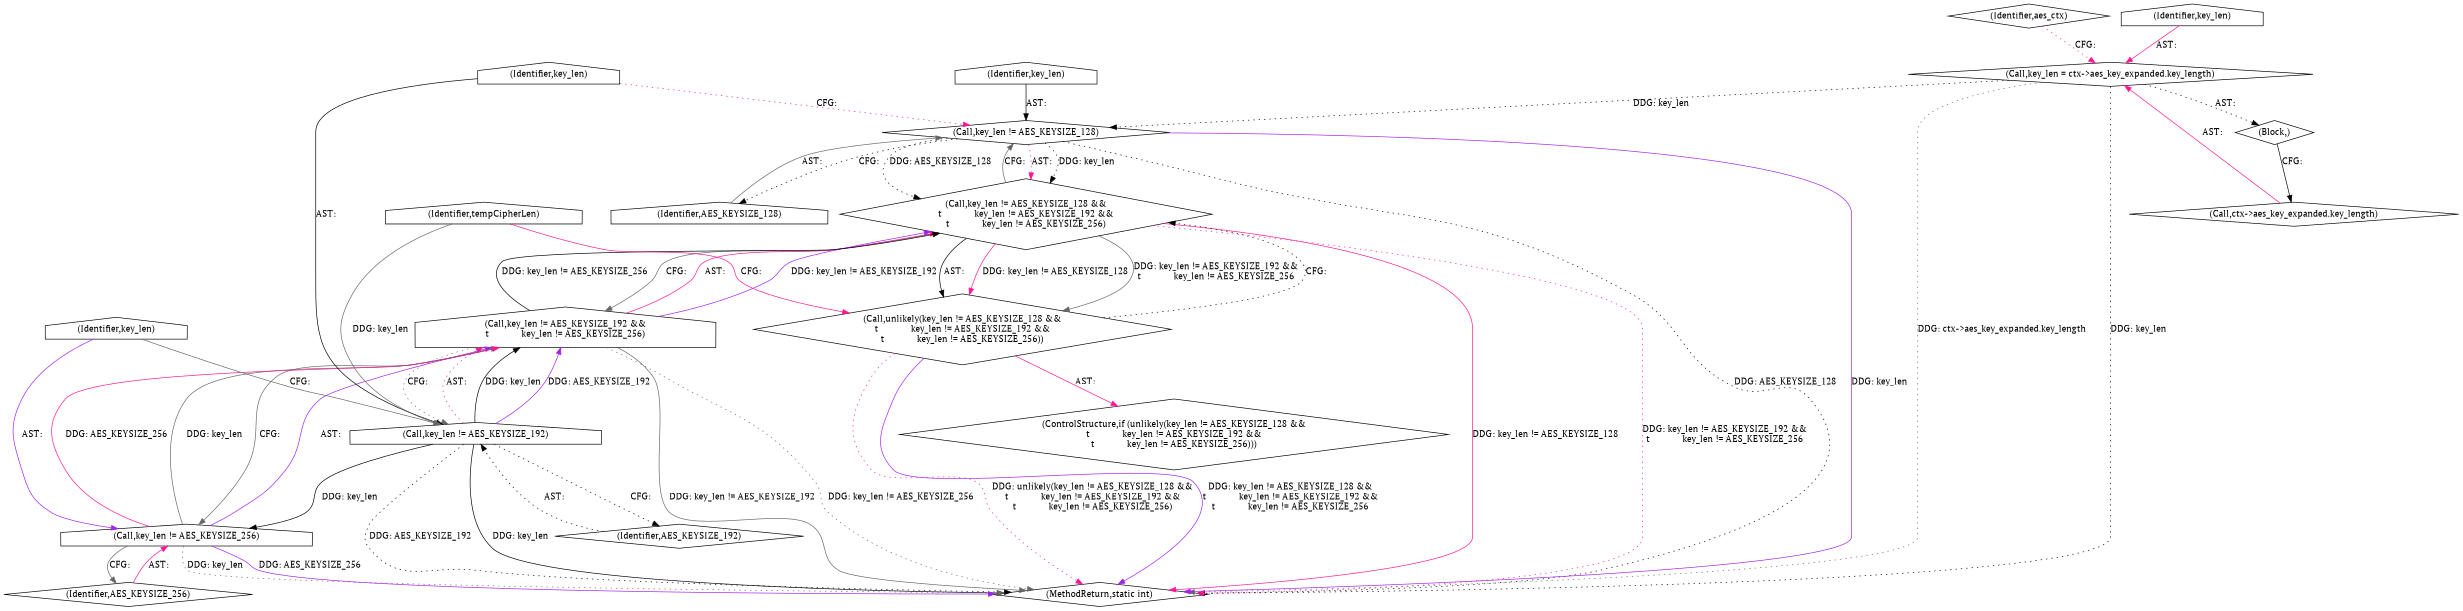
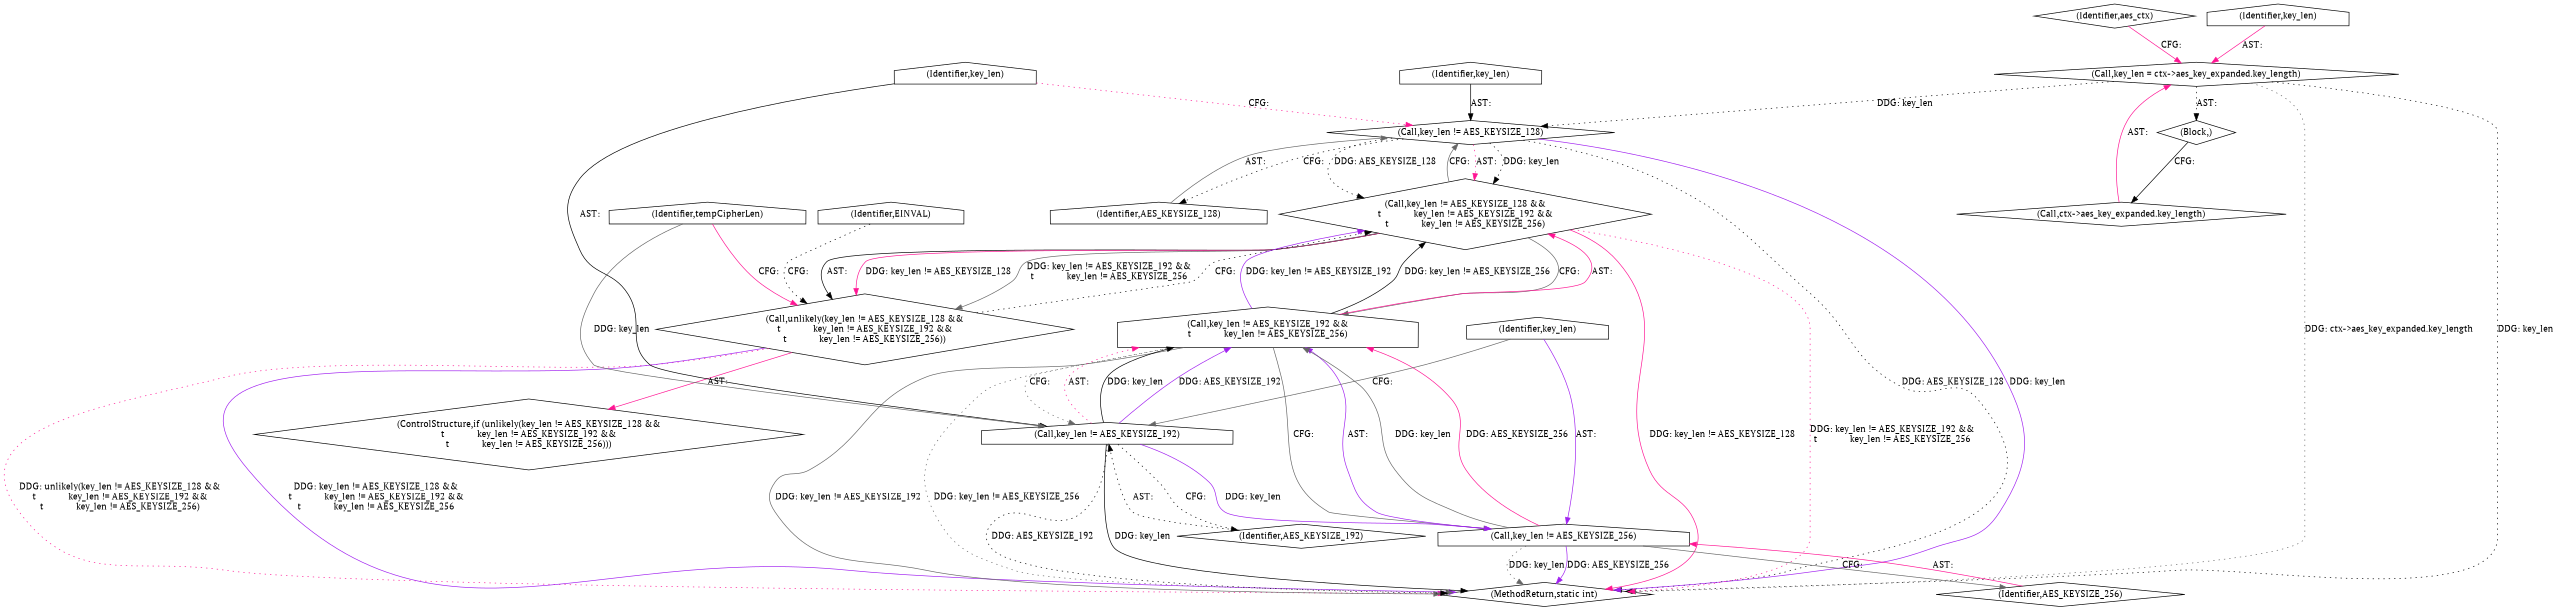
  digraph {
    fontname="PT Serif"
    node [fontname="PT Serif" shape=diamond]
    edge [color=black fontname="PT Serif" style=solid]
    n1 [label="(Call,key_len = ctx->aes_key_expanded.key_length)"]
    n2 [label="(Call,key_len != AES_KEYSIZE_128)"]
    n3 [label="(MethodReturn,static int)"]
    n4 [label="(Block,)"]
    n5 [label="(Call,key_len != AES_KEYSIZE_128 &&\n\t             key_len != AES_KEYSIZE_192 &&\n\t             key_len != AES_KEYSIZE_256)"]
    n6 [label="(Identifier,AES_KEYSIZE_128)" shape=house]
    n7 [label="(Call,ctx->aes_key_expanded.key_length)"]
    n8 [label="(Call,unlikely(key_len != AES_KEYSIZE_128 &&\n\t             key_len != AES_KEYSIZE_192 &&\n\t             key_len != AES_KEYSIZE_256))"]
    n9 [label="(Call,key_len != AES_KEYSIZE_192 &&\n\t             key_len != AES_KEYSIZE_256)" shape=house]
    n10 [label="(Call,key_len != AES_KEYSIZE_192)" shape=house]
    n11 [label="(Call,key_len != AES_KEYSIZE_256)" shape=house]
    n12 [label="(Identifier,AES_KEYSIZE_192)"]
    n13 [label="(ControlStructure,if (unlikely(key_len != AES_KEYSIZE_128 &&\n\t             key_len != AES_KEYSIZE_192 &&\n\t             key_len != AES_KEYSIZE_256)))"]
    n14 [label="(Identifier,AES_KEYSIZE_256)"]
+   n15 [label="(Identifier,EINVAL)" shape=house]
    n16 [label="(Identifier,key_len)" shape=house]
    n17 [label="(Identifier,key_len)" shape=house]
    n18 [label="(Identifier,aes_ctx)"]
    n19 [label="(Identifier,tempCipherLen)" shape=house]
    n20 [label="(Identifier,key_len)" shape=house]
    n21 [label="(Identifier,key_len)" shape=house]
    n1 -> n2 [label="DDG: key_len" style=dotted]
    n1 -> n3 [color=gray40 label="DDG: ctx->aes_key_expanded.key_length" style=dotted]
    n1 -> n3 [label="DDG: key_len" style=dotted]
    n1 -> n4 [label="AST: " style=dotted]
    n2 -> n3 [label="DDG: AES_KEYSIZE_128" style=dotted]
    n2 -> n3 [color=purple label="DDG: key_len"]
    n2 -> n5 [color=deeppink label="AST: " style=dotted]
    n2 -> n5 [label="DDG: key_len" style=dotted]
    n2 -> n5 [label="DDG: AES_KEYSIZE_128" style=dotted]
    n2 -> n6 [label="CFG: " style=dotted]
    n4 -> n7 [label="CFG: "]
    n5 -> n2 [color=gray40 label="CFG: "]
    n5 -> n3 [color=deeppink label="DDG: key_len != AES_KEYSIZE_128"]
    n5 -> n3 [color=deeppink label="DDG: key_len != AES_KEYSIZE_192 &&\n\t             key_len != AES_KEYSIZE_256" style=dotted]
    n5 -> n8 [label="AST: "]
    n5 -> n8 [color=deeppink label="DDG: key_len != AES_KEYSIZE_128"]
    n5 -> n8 [color=gray40 label="DDG: key_len != AES_KEYSIZE_192 &&\n\t             key_len != AES_KEYSIZE_256"]
    n5 -> n9 [color=gray40 label="CFG: "]
    n6 -> n2 [color=gray40 label="AST: "]
    n7 -> n1 [color=deeppink label="AST: "]
    n8 -> n3 [color=deeppink label="DDG: unlikely(key_len != AES_KEYSIZE_128 &&\n\t             key_len != AES_KEYSIZE_192 &&\n\t             key_len != AES_KEYSIZE_256)" style=dotted]
    n8 -> n3 [color=purple label="DDG: key_len != AES_KEYSIZE_128 &&\n\t             key_len != AES_KEYSIZE_192 &&\n\t             key_len != AES_KEYSIZE_256"]
    n8 -> n5 [label="CFG: " style=dotted]
    n8 -> n13 [color=deeppink label="AST: "]
    n9 -> n3 [color=gray40 label="DDG: key_len != AES_KEYSIZE_192"]
    n9 -> n3 [color=gray40 label="DDG: key_len != AES_KEYSIZE_256" style=dotted]
    n9 -> n5 [color=deeppink label="AST: "]
    n9 -> n5 [color=purple label="DDG: key_len != AES_KEYSIZE_192"]
    n9 -> n5 [label="DDG: key_len != AES_KEYSIZE_256"]
    n9 -> n10 [color=gray40 label="CFG: " style=dotted]
    n9 -> n11 [color=gray40 label="CFG: "]
    n10 -> n3 [label="DDG: AES_KEYSIZE_192" style=dotted]
    n10 -> n3 [label="DDG: key_len"]
    n10 -> n9 [color=deeppink label="AST: " style=dotted]
    n10 -> n9 [label="DDG: key_len"]
    n10 -> n9 [color=purple label="DDG: AES_KEYSIZE_192"]
-   n10 -> n11 [label="DDG: key_len"]
+   n10 -> n11 [color=purple label="DDG: key_len"]
    n10 -> n12 [label="CFG: " style=dotted]
    n11 -> n3 [color=gray40 label="DDG: key_len" style=dotted]
    n11 -> n3 [color=purple label="DDG: AES_KEYSIZE_256"]
    n11 -> n9 [color=purple label="AST: "]
    n11 -> n9 [color=gray40 label="DDG: key_len"]
    n11 -> n9 [color=deeppink label="DDG: AES_KEYSIZE_256"]
    n11 -> n14 [color=gray40 label="CFG: "]
    n12 -> n10 [label="AST: " style=dotted]
    n14 -> n11 [color=deeppink label="AST: "]
+   n15 -> n8 [label="CFG: " style=dotted]
    n16 -> n2 [color=deeppink label="CFG: " style=dotted]
    n16 -> n10 [label="AST: "]
    n17 -> n2 [label="AST: "]
-   n18 -> n1 [color=deeppink label="CFG: " style=dotted]
+   n18 -> n1 [color=deeppink label="CFG: "]
    n19 -> n8 [color=deeppink label="CFG: "]
    n19 -> n10 [color=gray40 label="DDG: key_len"]
    n20 -> n1 [color=deeppink label="AST: "]
    n21 -> n10 [color=gray40 label="CFG: "]
    n21 -> n11 [color=purple label="AST: "]
  }
